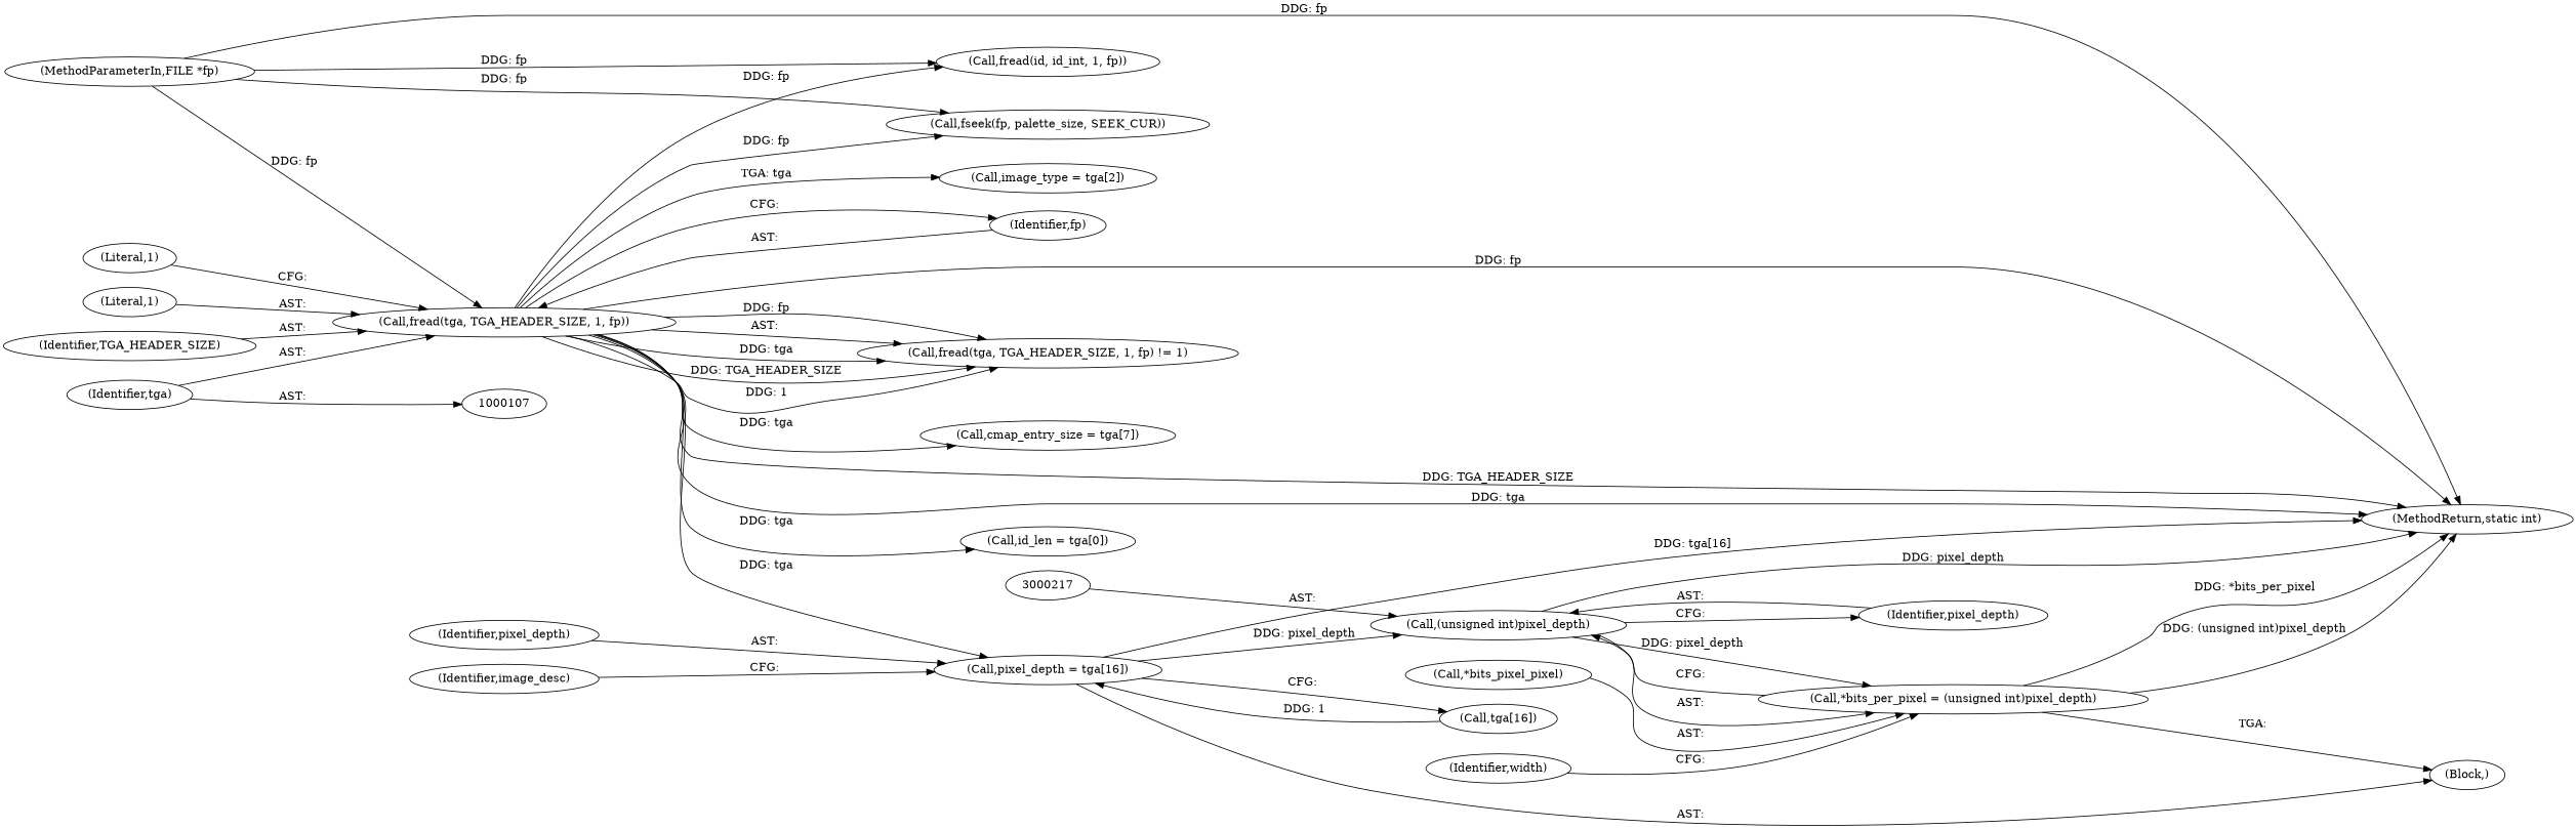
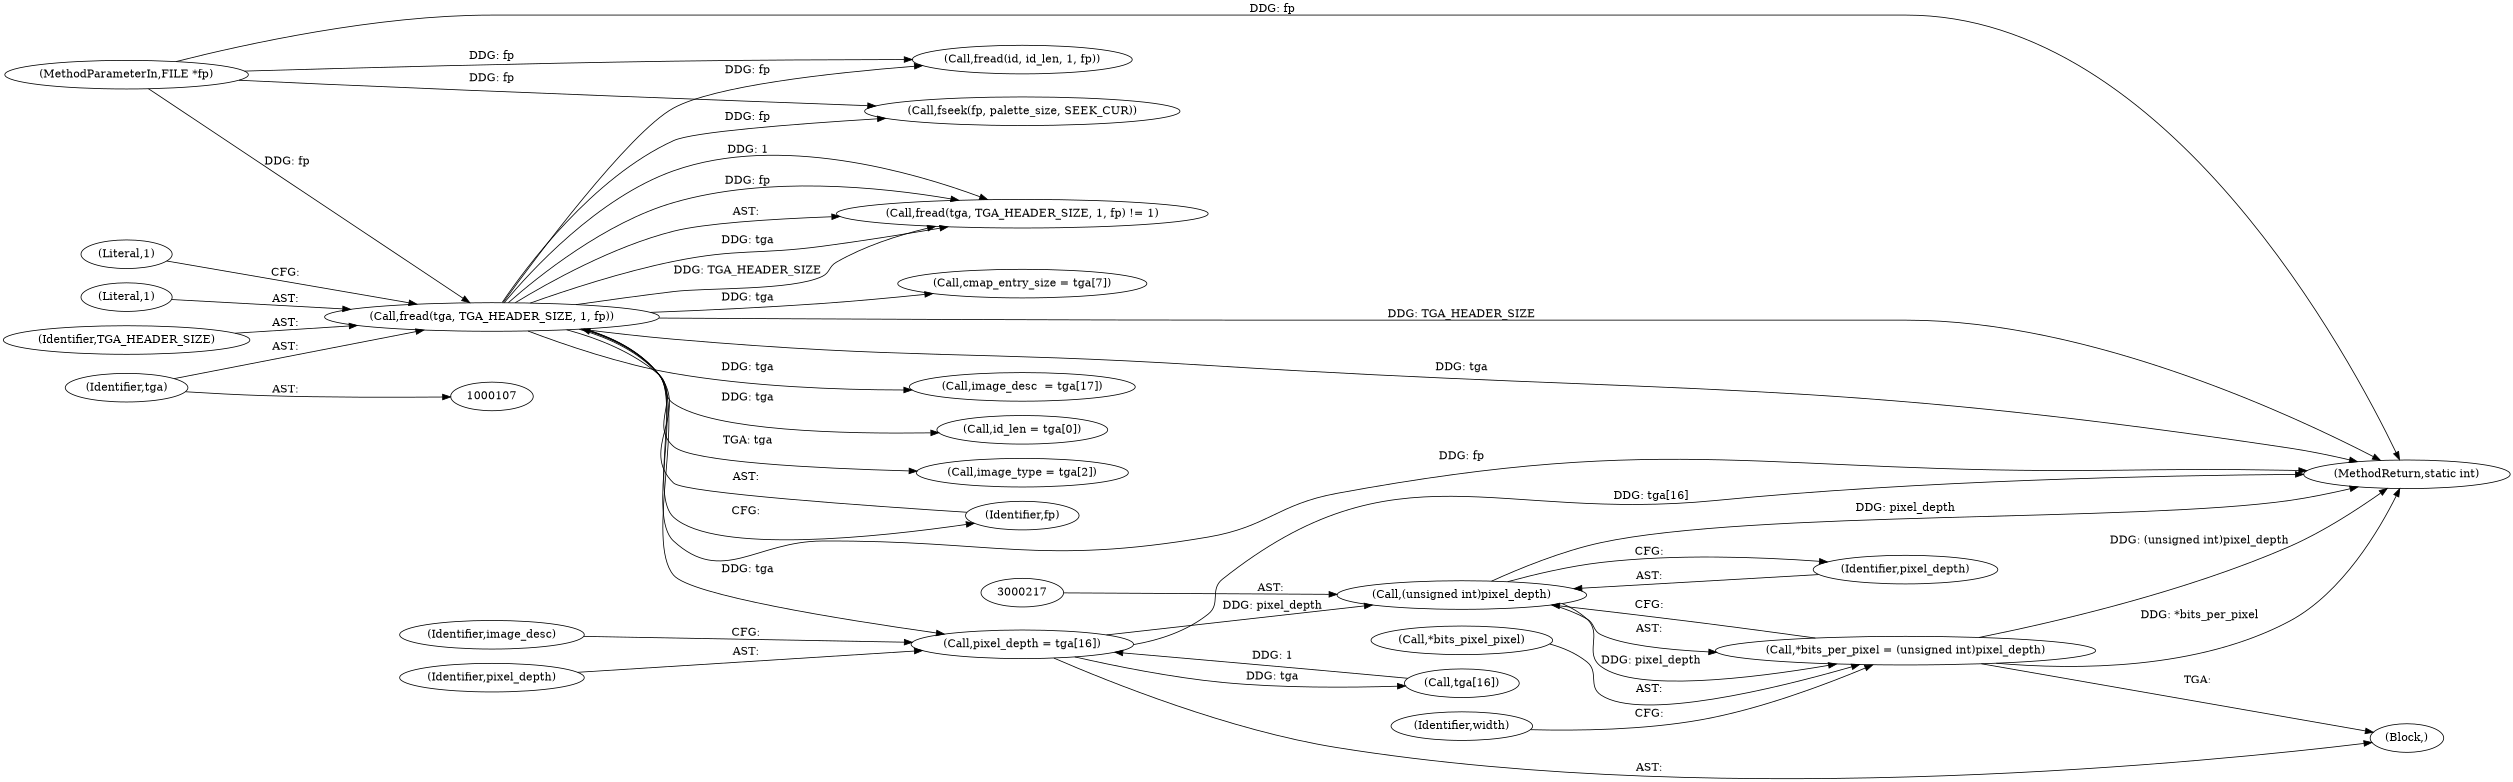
  digraph {
    fontname="DejaVu Serif"
    rankdir=LR
    node [fontname="DejaVu Serif"]
    edge [fontname="DejaVu Serif"]
    n1 [label="(Call,pixel_depth = tga[16])"]
    n2 [label="(Call,(unsigned int)pixel_depth)"]
    n3 [label="(Block,)"]
    n4 [label="(Call,tga[16])"]
    n5 [label="(MethodReturn,static int)"]
    n6 [label="(Call,*bits_per_pixel = (unsigned int)pixel_depth)"]
    n7 [label="(Identifier,pixel_depth)"]
    n8 [label="(Call,fread(tga, TGA_HEADER_SIZE, 1, fp))"]
    n9 [label="(Call,fseek(fp, palette_size, SEEK_CUR))"]
+   n10 [label="(Call,image_desc  = tga[17])"]
    n11 [label="(Call,id_len = tga[0])"]
    n12 [label="(Call,image_type = tga[2])"]
    n13 [label="(Identifier,fp)"]
    n14 [label="(Call,fread(tga, TGA_HEADER_SIZE, 1, fp) != 1)"]
-   n15 [label="(Call,fread(id, id_int, 1, fp))"]
+   n15 [label="(Call,fread(id, id_len, 1, fp))"]
    n16 [label="(Call,cmap_entry_size = tga[7])"]
    n17 [label="(MethodParameterIn,FILE *fp)"]
    n18 [label="(Identifier,pixel_depth)"]
    n19 [label="(Literal,1)"]
    n20 [label="(Identifier,width)"]
    n21 [label="(Identifier,image_desc)"]
    n22 [label="(Call,*bits_pixel_pixel)"]
    n23 [label="(Literal,1)"]
    n24 [label="(Identifier,tga)"]
    1000107
    n26 [label="(Identifier,TGA_HEADER_SIZE)"]
    n27 [label=3000217]
    n1 -> n2 [label="DDG: pixel_depth"]
    n1 -> n3 [label="AST: "]
-   n1 -> n4 [label="CFG: "]
+   n1 -> n4 [label="DDG: tga"]
    n1 -> n5 [label="DDG: tga[16]"]
    n2 -> n5 [label="DDG: pixel_depth"]
    n2 -> n6 [label="AST: "]
    n2 -> n6 [label="DDG: pixel_depth"]
    n2 -> n7 [label="CFG: "]
    n4 -> n1 [label="DDG: 1"]
    n6 -> n2 [label="CFG: "]
    n6 -> n3 [label="TGA: "]
    n6 -> n5 [label="DDG: (unsigned int)pixel_depth"]
    n6 -> n5 [label="DDG: *bits_per_pixel"]
    n7 -> n2 [label="AST: "]
    n8 -> n1 [label="DDG: tga"]
    n8 -> n5 [label="DDG: tga"]
    n8 -> n5 [label="DDG: fp"]
    n8 -> n5 [label="DDG: TGA_HEADER_SIZE"]
    n8 -> n9 [label="DDG: fp"]
+   n8 -> n10 [label="DDG: tga"]
    n8 -> n11 [label="DDG: tga"]
    n8 -> n12 [label="TGA: tga"]
    n8 -> n13 [label="CFG: "]
    n8 -> n14 [label="AST: "]
    n8 -> n14 [label="DDG: tga"]
    n8 -> n14 [label="DDG: TGA_HEADER_SIZE"]
    n8 -> n14 [label="DDG: 1"]
    n8 -> n14 [label="DDG: fp"]
    n8 -> n15 [label="DDG: fp"]
    n8 -> n16 [label="DDG: tga"]
    n13 -> n8 [label="AST: "]
    n17 -> n5 [label="DDG: fp"]
    n17 -> n8 [label="DDG: fp"]
    n17 -> n9 [label="DDG: fp"]
    n17 -> n15 [label="DDG: fp"]
    n18 -> n1 [label="AST: "]
    n19 -> n8 [label="CFG: "]
    n20 -> n6 [label="CFG: "]
    n21 -> n1 [label="CFG: "]
    n22 -> n6 [label="AST: "]
    n23 -> n8 [label="AST: "]
    n24 -> n8 [label="AST: "]
    n24 -> 1000107 [label="AST: "]
    n26 -> n8 [label="AST: "]
    n27 -> n2 [label="AST: "]
  }
